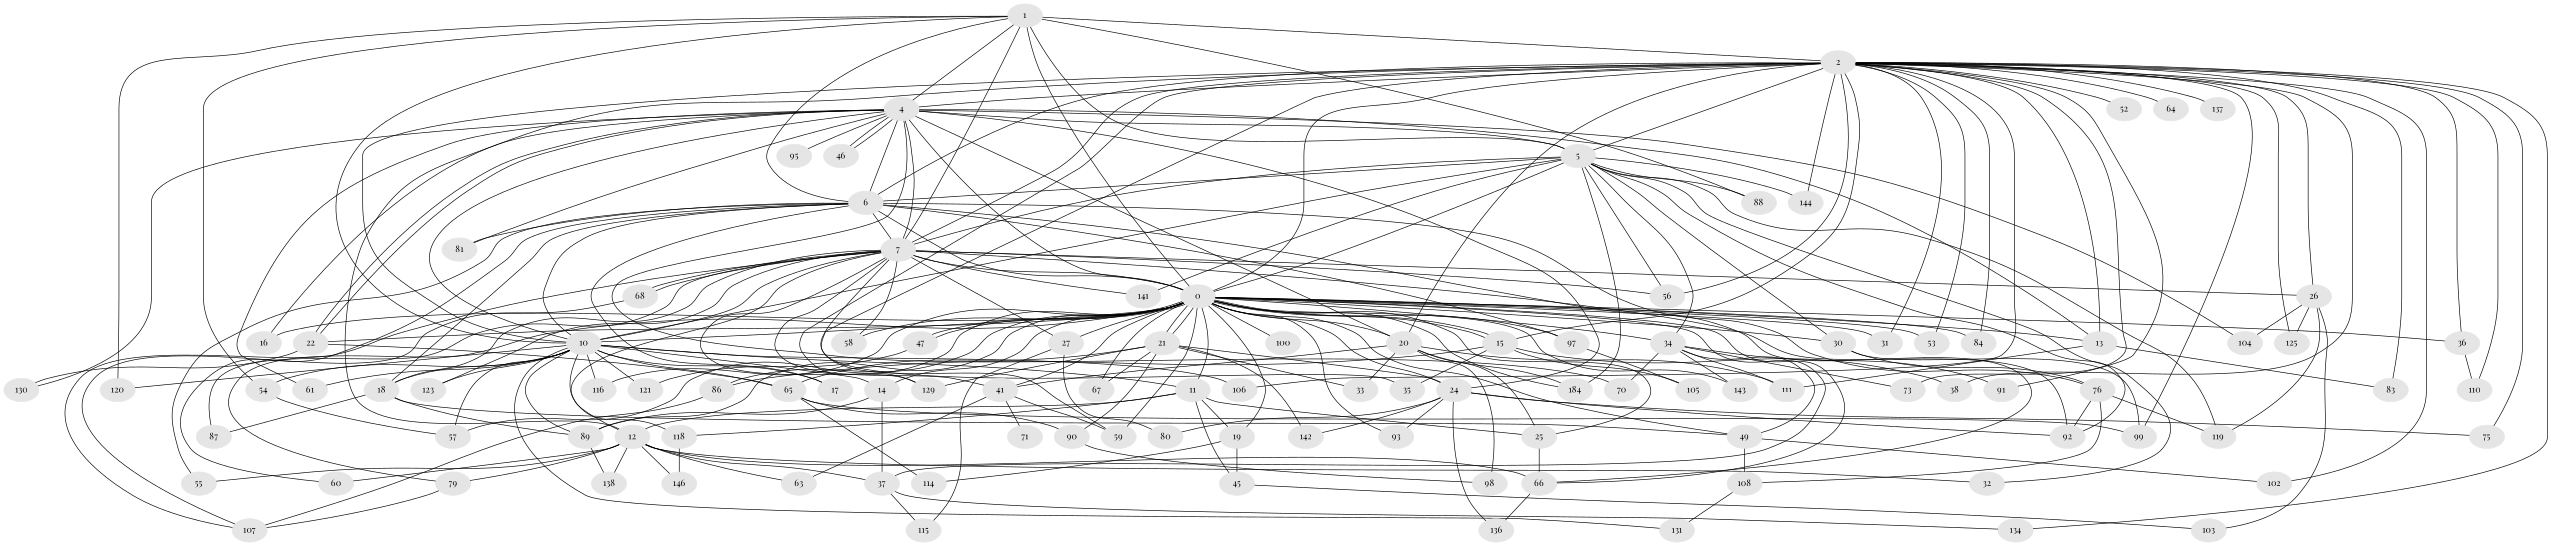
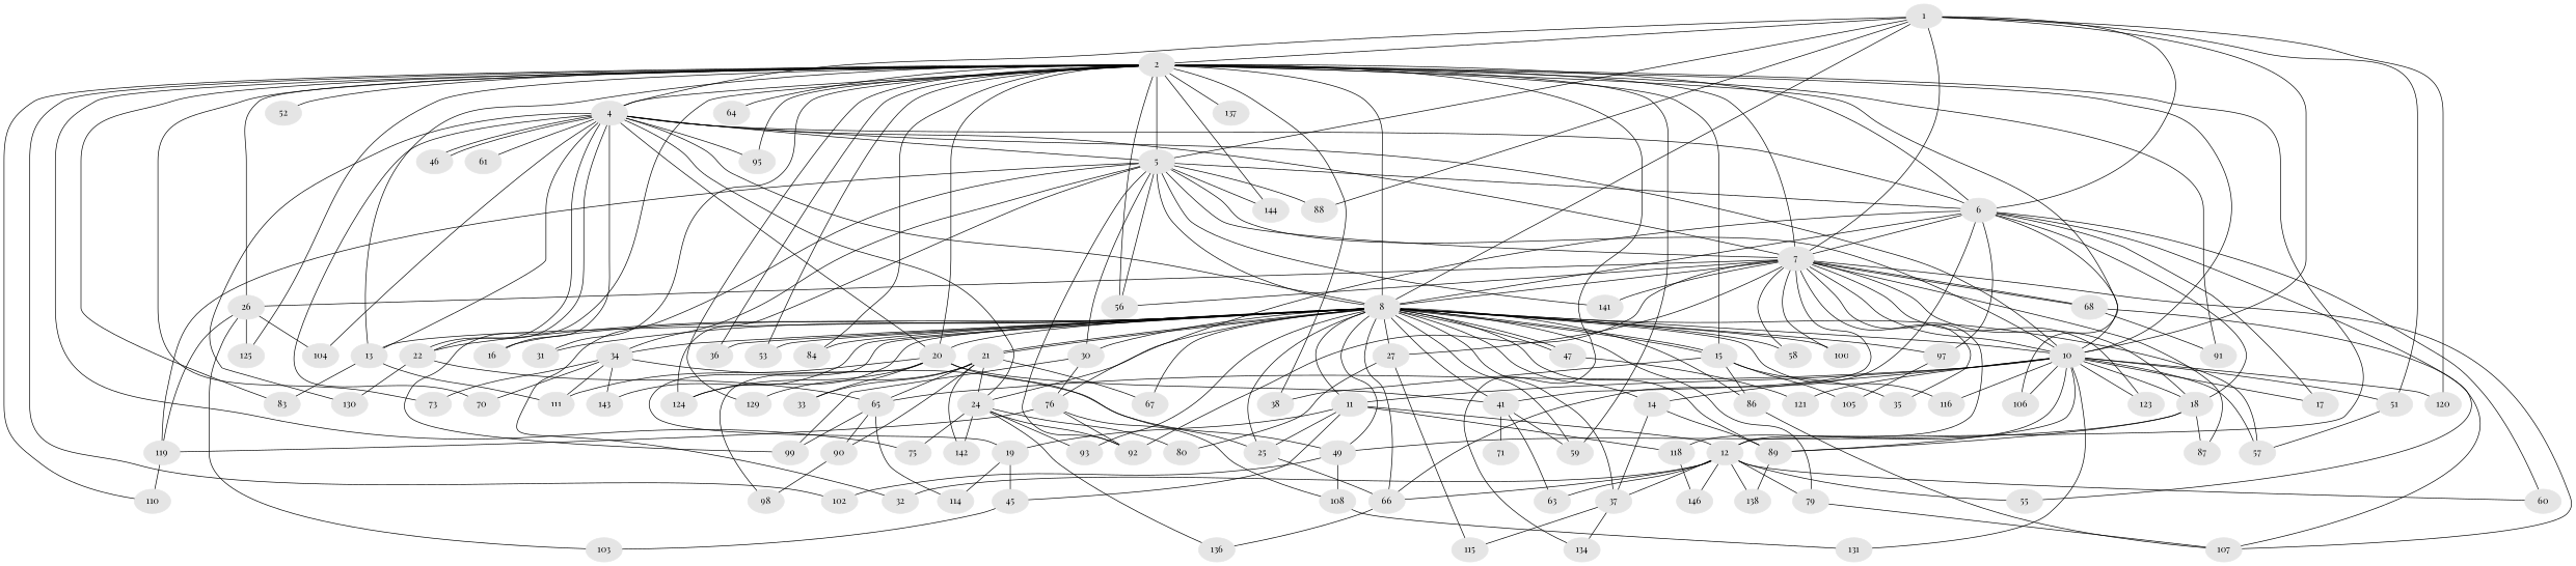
  graph {
    fontname="Playfair Display"
    node [color=gray90 fontname="Playfair Display" style=filled]
    edge [fontname="Playfair Display"]
    1 [super="+77"]
    2 [super="+3"]
    4 [super="+43"]
    5 [super="+48"]
    6 [super="+29"]
    7 [super="+112"]
-   8 [super="+9" label=0]
+   8 [super="+9"]
    10 [super="+145"]
-   51 [label=54]
+   51
    88
    120
    12 [super="+28"]
    13 [super="+23"]
    15 [super="+85"]
    20 [super="+54"]
    26 [super="+69"]
    31
    36 [super="+44"]
    38
    52
    53
    56
    59 [super="+82"]
    64
    73
    75
    83
    84
    91
    95
    99
    102
    106
    110
    125
    129
    134
    137
    144
    16
    22 [super="+62"]
    24 [super="+39"]
    46
    61
    70
-   81
    104
    130
    30 [super="+135"]
    32
    34 [super="+127"]
    92
    119 [super="+128"]
-   124 [super="+133" label=184]
+   124 [super="+133"]
    141
    17 [super="+40"]
    18 [super="+132"]
    55
    60
    66 [super="+72"]
    76 [super="+96"]
    97
    27
    35
    41 [super="+117"]
    58
    68
    87
    100
    107 [super="+122"]
    123
    11 [super="+94"]
    14 [super="+50"]
    19
    21 [super="+42"]
    25 [super="+109"]
    37
    47
    49 [super="+74"]
    57 [super="+139"]
    67
    79
    86 [super="+113"]
    89 [super="+140"]
    93
    116
    143
    65 [super="+126"]
    118
    121
    131
    63
    138
    146
    111
    105
    33
    98
    103
    142
    80
    136
    108
    115
    71
    45
    114
    90
    1 -- 2 [weight=3]
    1 -- 4
    1 -- 5
    1 -- 6
    1 -- 7
    1 -- 8 [weight=2]
    1 -- 10
    1 -- 51
    1 -- 88
    1 -- 120
    2 -- 4 [weight=2]
    2 -- 5 [weight=2]
    2 -- 6 [weight=3]
    2 -- 7 [weight=2]
    2 -- 8 [weight=4]
    2 -- 10 [weight=2]
    2 -- 12
    2 -- 13
    2 -- 15
    2 -- 20
    2 -- 26 [weight=2]
    2 -- 31
    2 -- 36
    2 -- 38
    2 -- 52 [weight=2]
    2 -- 53
    2 -- 56
    2 -- 59
    2 -- 64
    2 -- 73
    2 -- 75
    2 -- 83
    2 -- 84
    2 -- 91
+   2 -- 95
    2 -- 99
    2 -- 102
    2 -- 106
    2 -- 110
    2 -- 125
    2 -- 129
    2 -- 134
    2 -- 137
    2 -- 144
    4 -- 5
    4 -- 6
    4 -- 7
    4 -- 8 [weight=2]
    4 -- 10
    4 -- 13
    4 -- 20
    4 -- 95
    4 -- 16
    4 -- 22
    4 -- 22
    4 -- 24
    4 -- 46
    4 -- 46
    4 -- 61
    4 -- 70
-   4 -- 81
    4 -- 104
    4 -- 130
    5 -- 6
    5 -- 7
    5 -- 8 [weight=3]
    5 -- 10
    5 -- 88
    5 -- 56
    5 -- 144
    5 -- 30
    5 -- 32
    5 -- 34
    5 -- 92
    5 -- 119
    5 -- 124
    5 -- 141
    6 -- 7
    6 -- 8 [weight=2]
    6 -- 10
-   6 -- 81
    6 -- 17
    6 -- 18
    6 -- 55
    6 -- 60
    6 -- 66
    6 -- 76
    6 -- 97
    7 -- 8 [weight=2]
    7 -- 10
    7 -- 12
    7 -- 26
    7 -- 56
    7 -- 92
    7 -- 141
    7 -- 18
    7 -- 27
    7 -- 35
    7 -- 41
    7 -- 58
    7 -- 68
    7 -- 68
    7 -- 87
-   7 -- 129
+   7 -- 100
    7 -- 107
    7 -- 123
    8 -- 10 [weight=2]
    8 -- 13
    8 -- 15
    8 -- 15
    8 -- 20
    8 -- 31
    8 -- 36 [weight=2]
    8 -- 53
    8 -- 59
    8 -- 84
    8 -- 16
    8 -- 22
    8 -- 24
    8 -- 30
    8 -- 34
    8 -- 124
    8 -- 66
    8 -- 97
    8 -- 27
    8 -- 41
    8 -- 58
    8 -- 100
    8 -- 11
    8 -- 14
    8 -- 19
    8 -- 21
    8 -- 21
    8 -- 25
    8 -- 37
    8 -- 47
    8 -- 47
    8 -- 49
    8 -- 57
    8 -- 67
    8 -- 79
    8 -- 86
    8 -- 89
    8 -- 93
    8 -- 116
    8 -- 143
    10 -- 51
    10 -- 120
    10 -- 106
-   10 -- 61
    10 -- 17
    10 -- 18
    10 -- 123
    10 -- 11
    10 -- 14
    10 -- 57
    10 -- 89
    10 -- 116
    10 -- 65
    10 -- 118
    10 -- 121
    10 -- 131
    51 -- 57
    12 -- 32
    12 -- 55
    12 -- 60
    12 -- 66
    12 -- 37
    12 -- 79
    12 -- 63
    12 -- 138
    12 -- 146
    13 -- 83
    13 -- 111
    15 -- 38
    15 -- 35
    15 -- 86
    15 -- 105
    20 -- 124
    20 -- 41 [weight=2]
    20 -- 25
    20 -- 111
    20 -- 33
    20 -- 98
    26 -- 125
    26 -- 104
    26 -- 119
    26 -- 103
-   36 -- 110
+   119 -- 110
    22 -- 130
    22 -- 65
    24 -- 75
    24 -- 92
    24 -- 93
    24 -- 142
    24 -- 80
    24 -- 136
    30 -- 99
    30 -- 76
    34 -- 73
-   34 -- 91
+   68 -- 91
    34 -- 70
    34 -- 49
    34 -- 143
    34 -- 111
    18 -- 87
    18 -- 49
    18 -- 89
    66 -- 136
    76 -- 92
    76 -- 119
    76 -- 108
    97 -- 105
    27 -- 80
    27 -- 115
    41 -- 59
    41 -- 63
    41 -- 71
    68 -- 107
    11 -- 12
    11 -- 19
    11 -- 25
    11 -- 118
    11 -- 45
    14 -- 37
    14 -- 89
    19 -- 45
    19 -- 114
    21 -- 129
    21 -- 24
    21 -- 67
    21 -- 65
    21 -- 33 [weight=2]
    21 -- 142
    21 -- 90
    25 -- 66
    37 -- 134
    37 -- 115
    47 -- 121
    49 -- 102
    49 -- 108
    79 -- 107
    86 -- 107
    89 -- 138
    65 -- 99
    65 -- 114
    65 -- 90
    118 -- 146
    108 -- 131
    45 -- 103
    90 -- 98
  }
